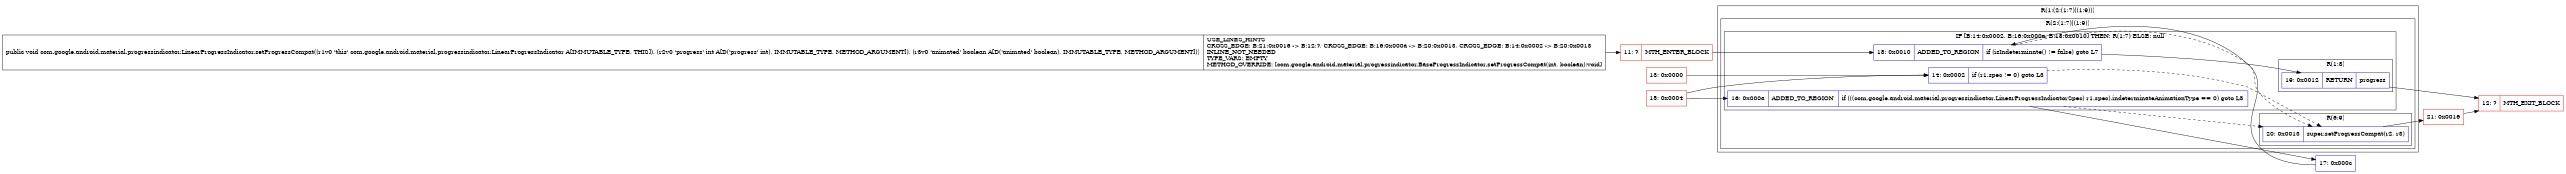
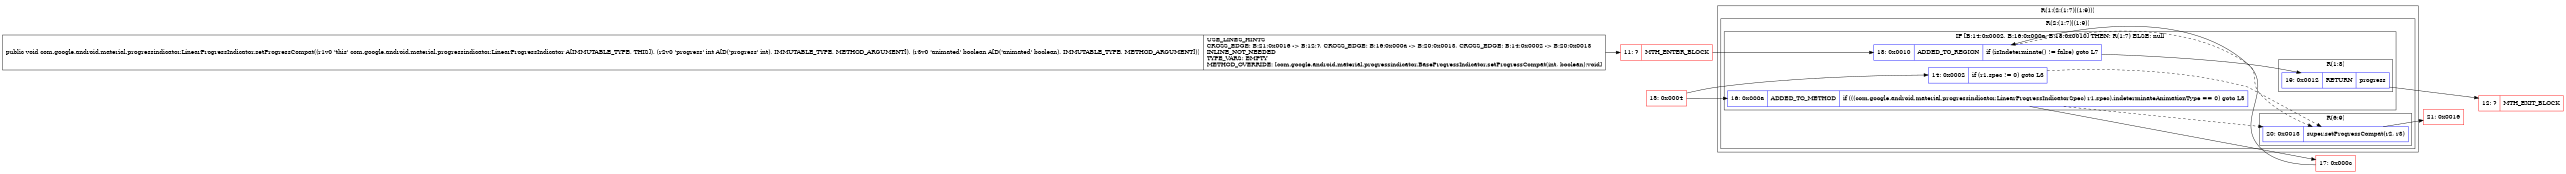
  digraph {
    rankdir=LR
    node [color=red shape=record]
    n1 [color=blue label="{19\:\ 0x0012|RETURN\l|progress\l}"]
    n2 [color=blue label="{14\:\ 0x0002|if (r1.spec != 0) goto L3\l}"]
-   n3 [color=blue label="{16\:\ 0x000a|ADDED_TO_REGION\l|if (((com.google.android.material.progressindicator.LinearProgressIndicatorSpec) r1.spec).indeterminateAnimationType == 0) goto L5\l}"]
+   n3 [color=blue label="{16\:\ 0x000a|ADDED_TO_METHOD\l|if (((com.google.android.material.progressindicator.LinearProgressIndicatorSpec) r1.spec).indeterminateAnimationType == 0) goto L5\l}"]
    n4 [color=blue label="{18\:\ 0x0010|ADDED_TO_REGION\l|if (isIndeterminate() != false) goto L7\l}"]
    n5 [color=blue label="{20\:\ 0x0013|super.setProgressCompat(r2, r3)\l}"]
    n6 [label="{12\:\ ?|MTH_EXIT_BLOCK\l}"]
-   n7 [color=blue label="{17\:\ 0x000c}"]
+   n7 [label="{17\:\ 0x000c}"]
    n8 [label="{21\:\ 0x0016}"]
    n9 [label="{15\:\ 0x0004}"]
    n10 [label="{11\:\ ?|MTH_ENTER_BLOCK\l}"]
-   n11 [label="{13\:\ 0x0000}"]
    n12 [label="{public void com.google.android.material.progressindicator.LinearProgressIndicator.setProgressCompat((r1v0 'this' com.google.android.material.progressindicator.LinearProgressIndicator A[IMMUTABLE_TYPE, THIS]), (r2v0 'progress' int A[D('progress' int), IMMUTABLE_TYPE, METHOD_ARGUMENT]), (r3v0 'animated' boolean A[D('animated' boolean), IMMUTABLE_TYPE, METHOD_ARGUMENT]))  | USE_LINES_HINTS\lCROSS_EDGE: B:21:0x0016 \-\> B:12:?, CROSS_EDGE: B:16:0x000a \-\> B:20:0x0013, CROSS_EDGE: B:14:0x0002 \-\> B:20:0x0013\lINLINE_NOT_NEEDED\lTYPE_VARS: EMPTY\lMETHOD_OVERRIDE: [com.google.android.material.progressindicator.BaseProgressIndicator.setProgressCompat(int, boolean):void]\l}" color=""]
    subgraph cluster_1 {
      label="R(1:(2:(1:7)|(1:9)))"
      subgraph cluster_2 {
        label="R(2:(1:7)|(1:9))"
        subgraph cluster_3 {
          label="IF [B:14:0x0002, B:16:0x000a, B:18:0x0010] THEN: R(1:7) ELSE: null"
          n2
          n3
          n4
          subgraph cluster_4 {
            label="R(1:8)"
            n1
          }
        }
        subgraph cluster_5 {
          label="R(6:9)"
          n5
        }
      }
    }
    n1 -> n6
    n2 -> n5 [style=dashed]
    n3 -> n5 [style=dashed]
    n3 -> n7
    n4 -> n1
    n4 -> n5 [style=dashed]
    n5 -> n8
    n7 -> n4
-   n8 -> n6
    n9 -> n2
    n9 -> n3
    n10 -> n4
-   n11 -> n2
    n12 -> n10
  }
